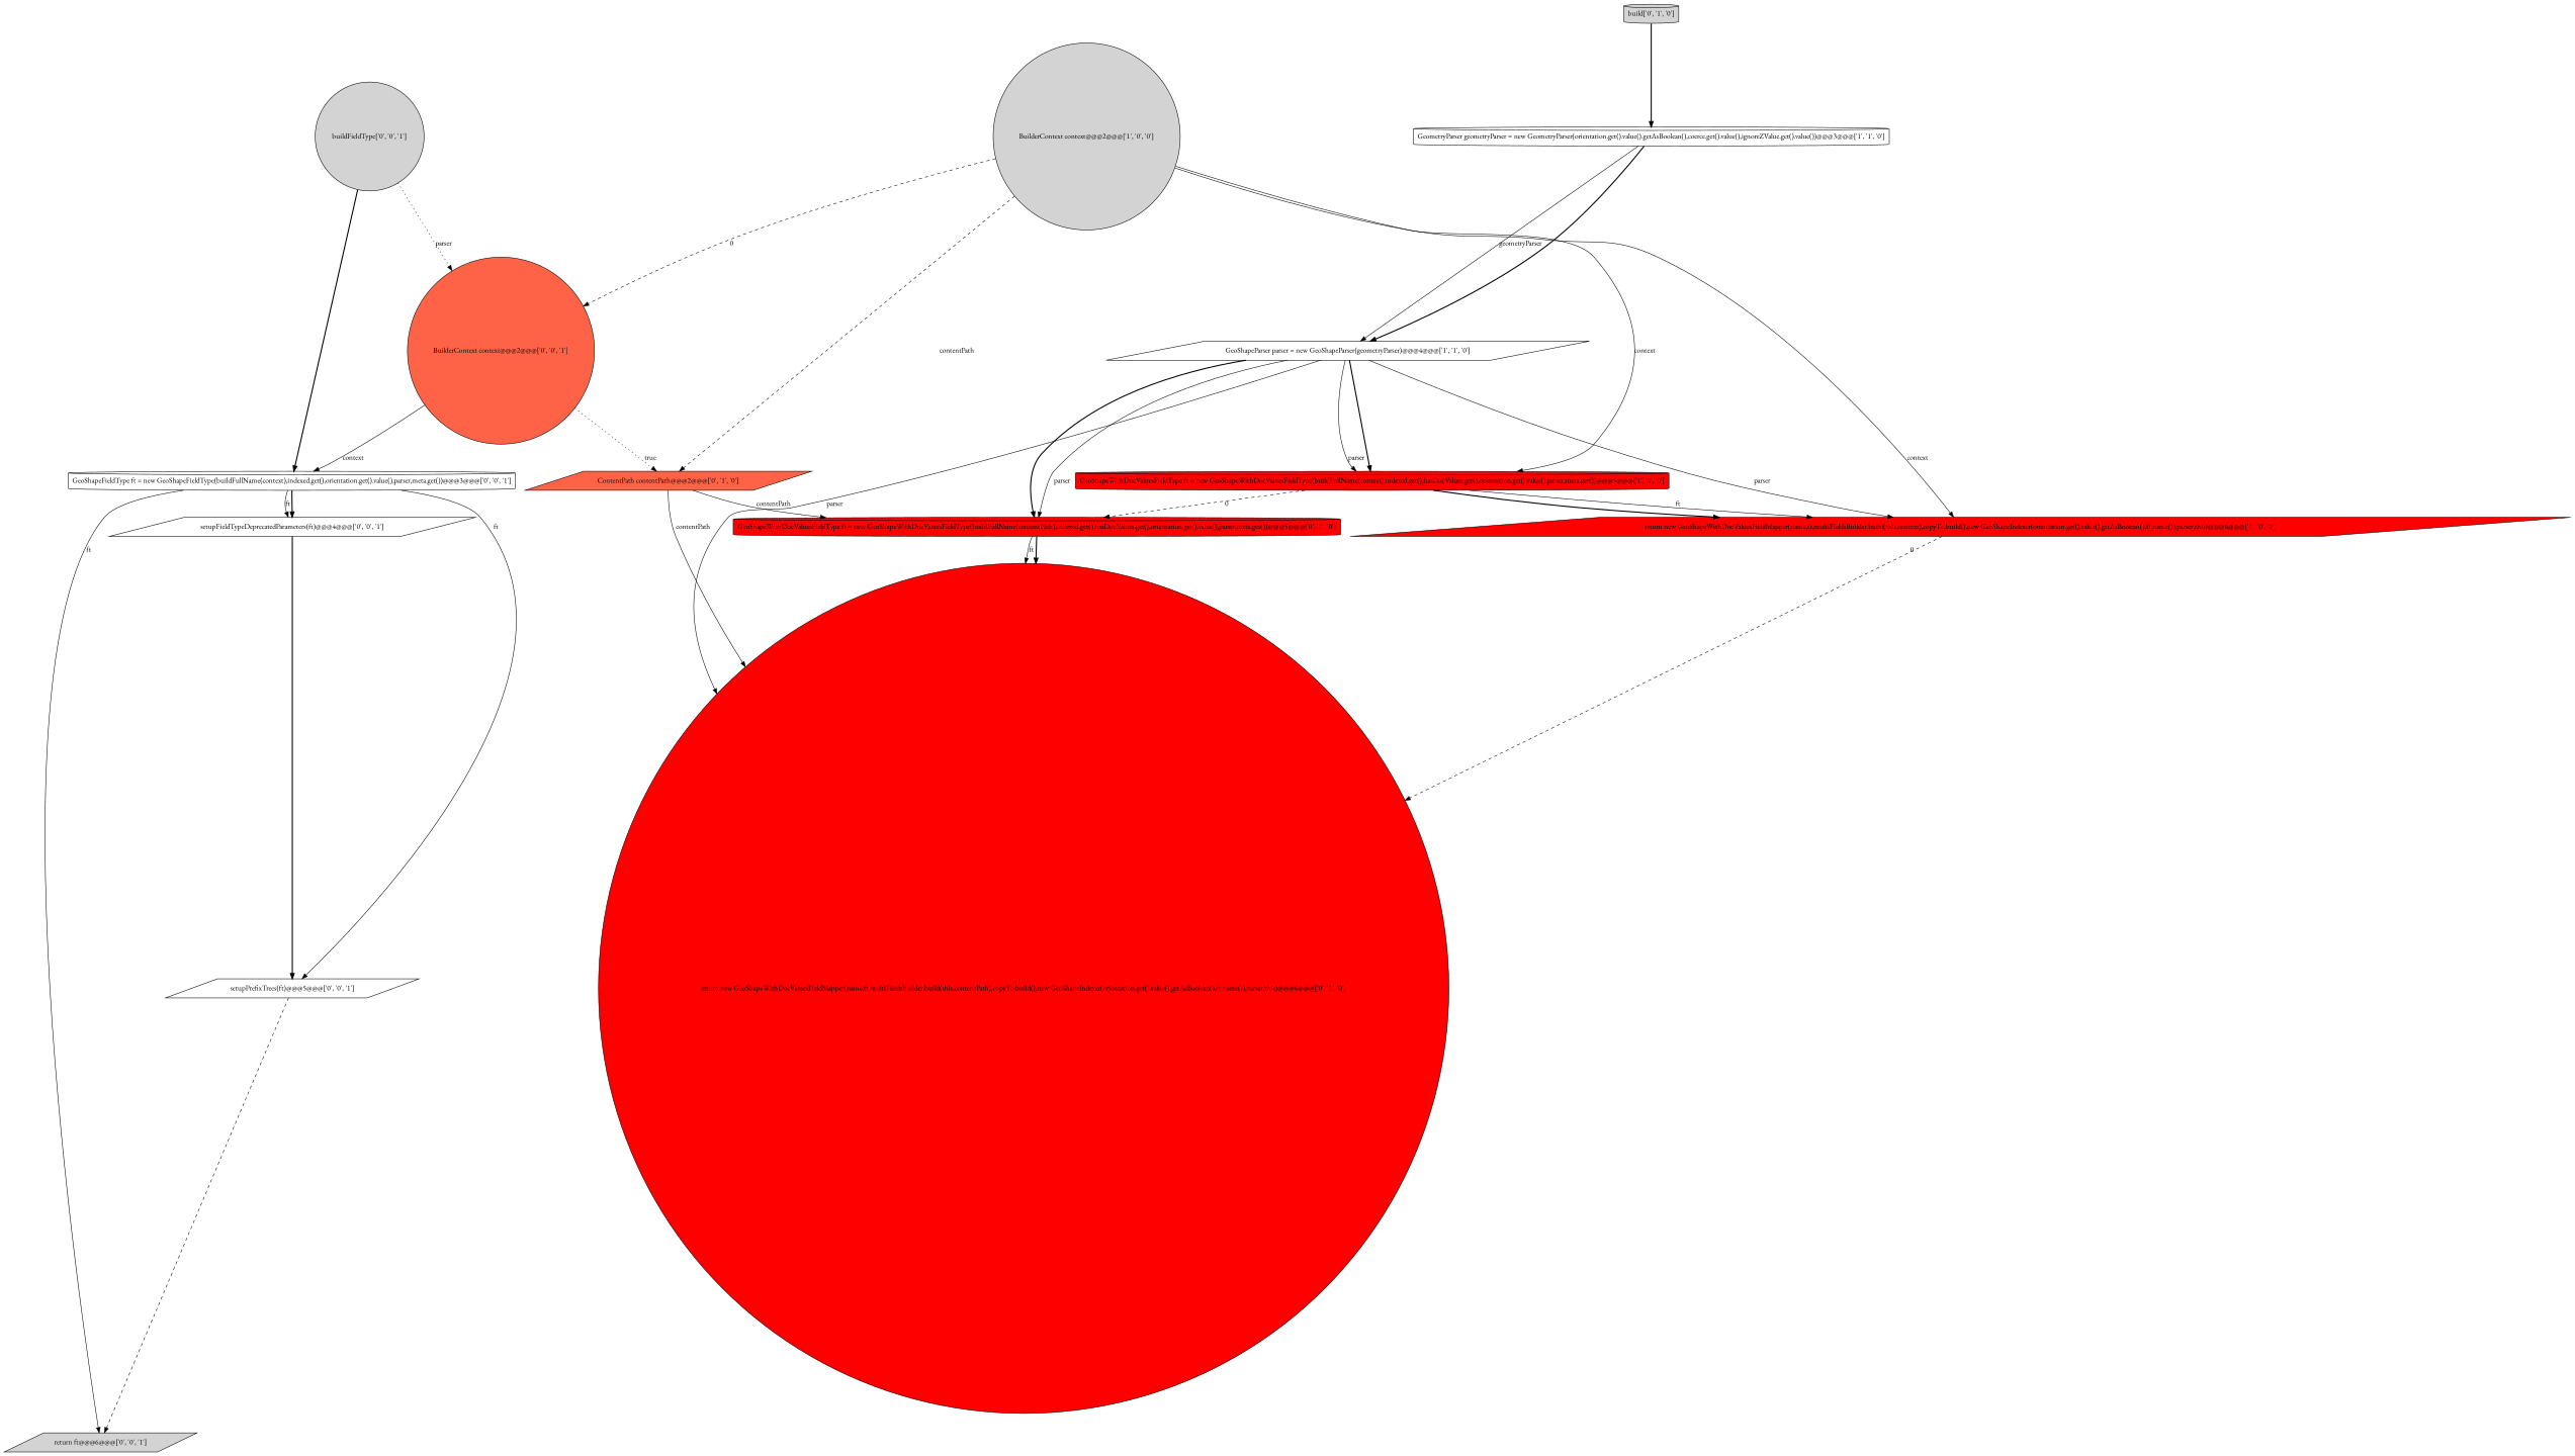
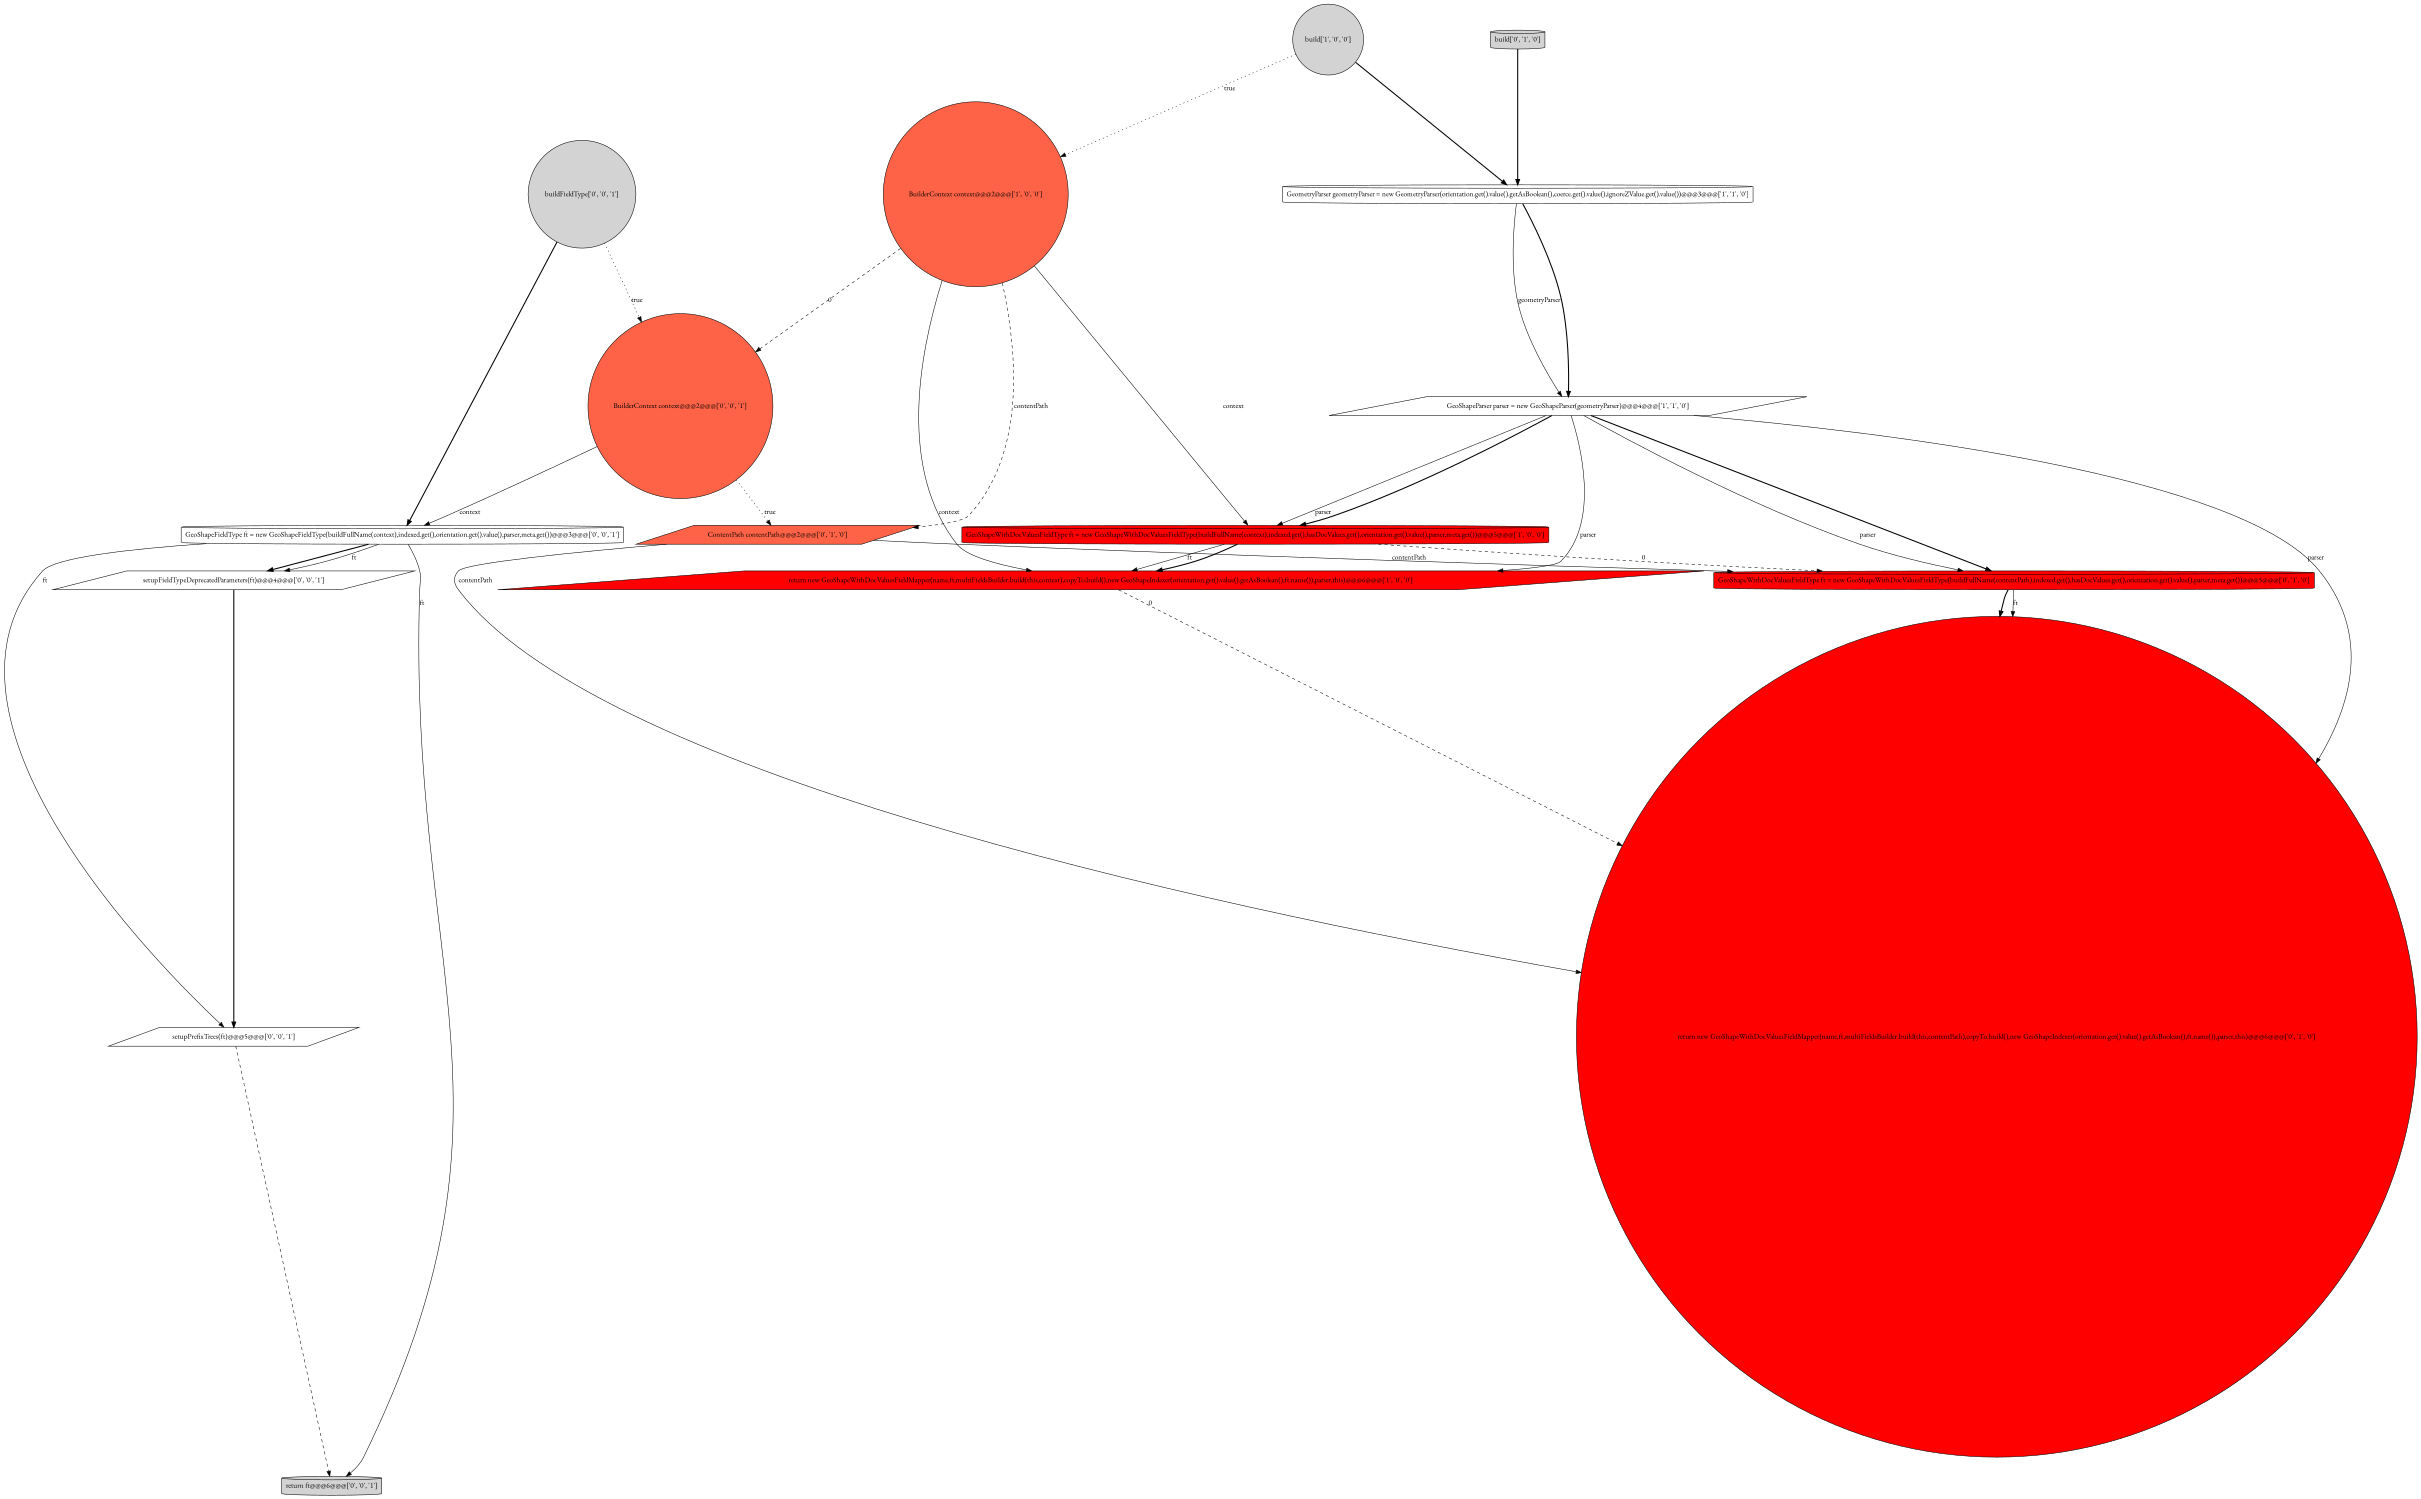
  digraph {
    fontname="EB Garamond"
    node [fillcolor=white fontname="EB Garamond" shape=parallelogram style=filled]
    edge [fontname="EB Garamond" style=solid]
-   n1 [fillcolor=lightgray label="BuilderContext context@@@2@@@['1', '0', '0']" shape=circle]
+   n1 [fillcolor=tomato label="BuilderContext context@@@2@@@['1', '0', '0']" shape=circle]
    n2 [fillcolor=red label="GeoShapeWithDocValuesFieldType ft = new GeoShapeWithDocValuesFieldType(buildFullName(context),indexed.get(),hasDocValues.get(),orientation.get().value(),parser,meta.get())@@@5@@@['1', '0', '0']" shape=cylinder]
    n3 [fillcolor=tomato label="ContentPath contentPath@@@2@@@['0', '1', '0']"]
    n4 [fillcolor=tomato label="BuilderContext context@@@2@@@['0', '0', '1']" shape=circle]
    n5 [fillcolor=red label="return new GeoShapeWithDocValuesFieldMapper(name,ft,multiFieldsBuilder.build(this,context),copyTo.build(),new GeoShapeIndexer(orientation.get().value().getAsBoolean(),ft.name()),parser,this)@@@6@@@['1', '0', '0']"]
    n6 [fillcolor=red label="GeoShapeWithDocValuesFieldType ft = new GeoShapeWithDocValuesFieldType(buildFullName(contentPath),indexed.get(),hasDocValues.get(),orientation.get().value(),parser,meta.get())@@@5@@@['0', '1', '0']" shape=cylinder]
    n7 [fillcolor=red label="return new GeoShapeWithDocValuesFieldMapper(name,ft,multiFieldsBuilder.build(this,contentPath),copyTo.build(),new GeoShapeIndexer(orientation.get().value().getAsBoolean(),ft.name()),parser,this)@@@6@@@['0', '1', '0']" shape=circle]
    n8 [label="GeoShapeFieldType ft = new GeoShapeFieldType(buildFullName(context),indexed.get(),orientation.get().value(),parser,meta.get())@@@3@@@['0', '0', '1']" shape=cylinder]
    n9 [label="GeoShapeParser parser = new GeoShapeParser(geometryParser)@@@4@@@['1', '1', '0']"]
    n10 [label="setupPrefixTrees(ft)@@@5@@@['0', '0', '1']"]
-   n11 [fillcolor=lightgray label="return ft@@@6@@@['0', '0', '1']"]
+   n11 [fillcolor=lightgray label="return ft@@@6@@@['0', '0', '1']" shape=cylinder]
+   n12 [fillcolor=lightgray label="build['1', '0', '0']" shape=circle]
    n13 [label="GeometryParser geometryParser = new GeometryParser(orientation.get().value().getAsBoolean(),coerce.get().value(),ignoreZValue.get().value())@@@3@@@['1', '1', '0']" shape=cylinder]
    n14 [label="setupFieldTypeDeprecatedParameters(ft)@@@4@@@['0', '0', '1']"]
    n15 [fillcolor=lightgray label="buildFieldType['0', '0', '1']" shape=circle]
    n16 [fillcolor=lightgray label="build['0', '1', '0']" shape=cylinder]
    n1 -> n2 [label=context]
    n1 -> n3 [label=contentPath style=dashed]
    n1 -> n4 [label=0 style=dashed]
    n1 -> n5 [label=context]
    n2 -> n5 [label=ft]
    n2 -> n5 [style=bold]
    n2 -> n6 [label=0 style=dashed]
    n3 -> n6 [label=contentPath]
    n3 -> n7 [label=contentPath]
    n4 -> n3 [label=true style=dotted]
    n4 -> n8 [label=context]
    n5 -> n7 [label=0 style=dashed]
    n6 -> n7 [style=bold]
    n6 -> n7 [label=ft]
    n8 -> n10 [label=ft]
    n8 -> n11 [label=ft]
    n8 -> n14 [style=bold]
    n8 -> n14 [label=ft]
    n9 -> n2 [label=parser]
    n9 -> n2 [style=bold]
    n9 -> n5 [label=parser]
    n9 -> n6 [style=bold]
    n9 -> n6 [label=parser]
    n9 -> n7 [label=parser]
    n10 -> n11 [style=dashed]
+   n12 -> n1 [label=true style=dotted]
+   n12 -> n13 [style=bold]
    n13 -> n9 [label=geometryParser]
    n13 -> n9 [style=bold]
    n14 -> n10 [style=bold]
-   n15 -> n4 [label=parser style=dotted]
+   n15 -> n4 [label=true style=dotted]
    n15 -> n8 [style=bold]
    n16 -> n13 [style=bold]
  }
